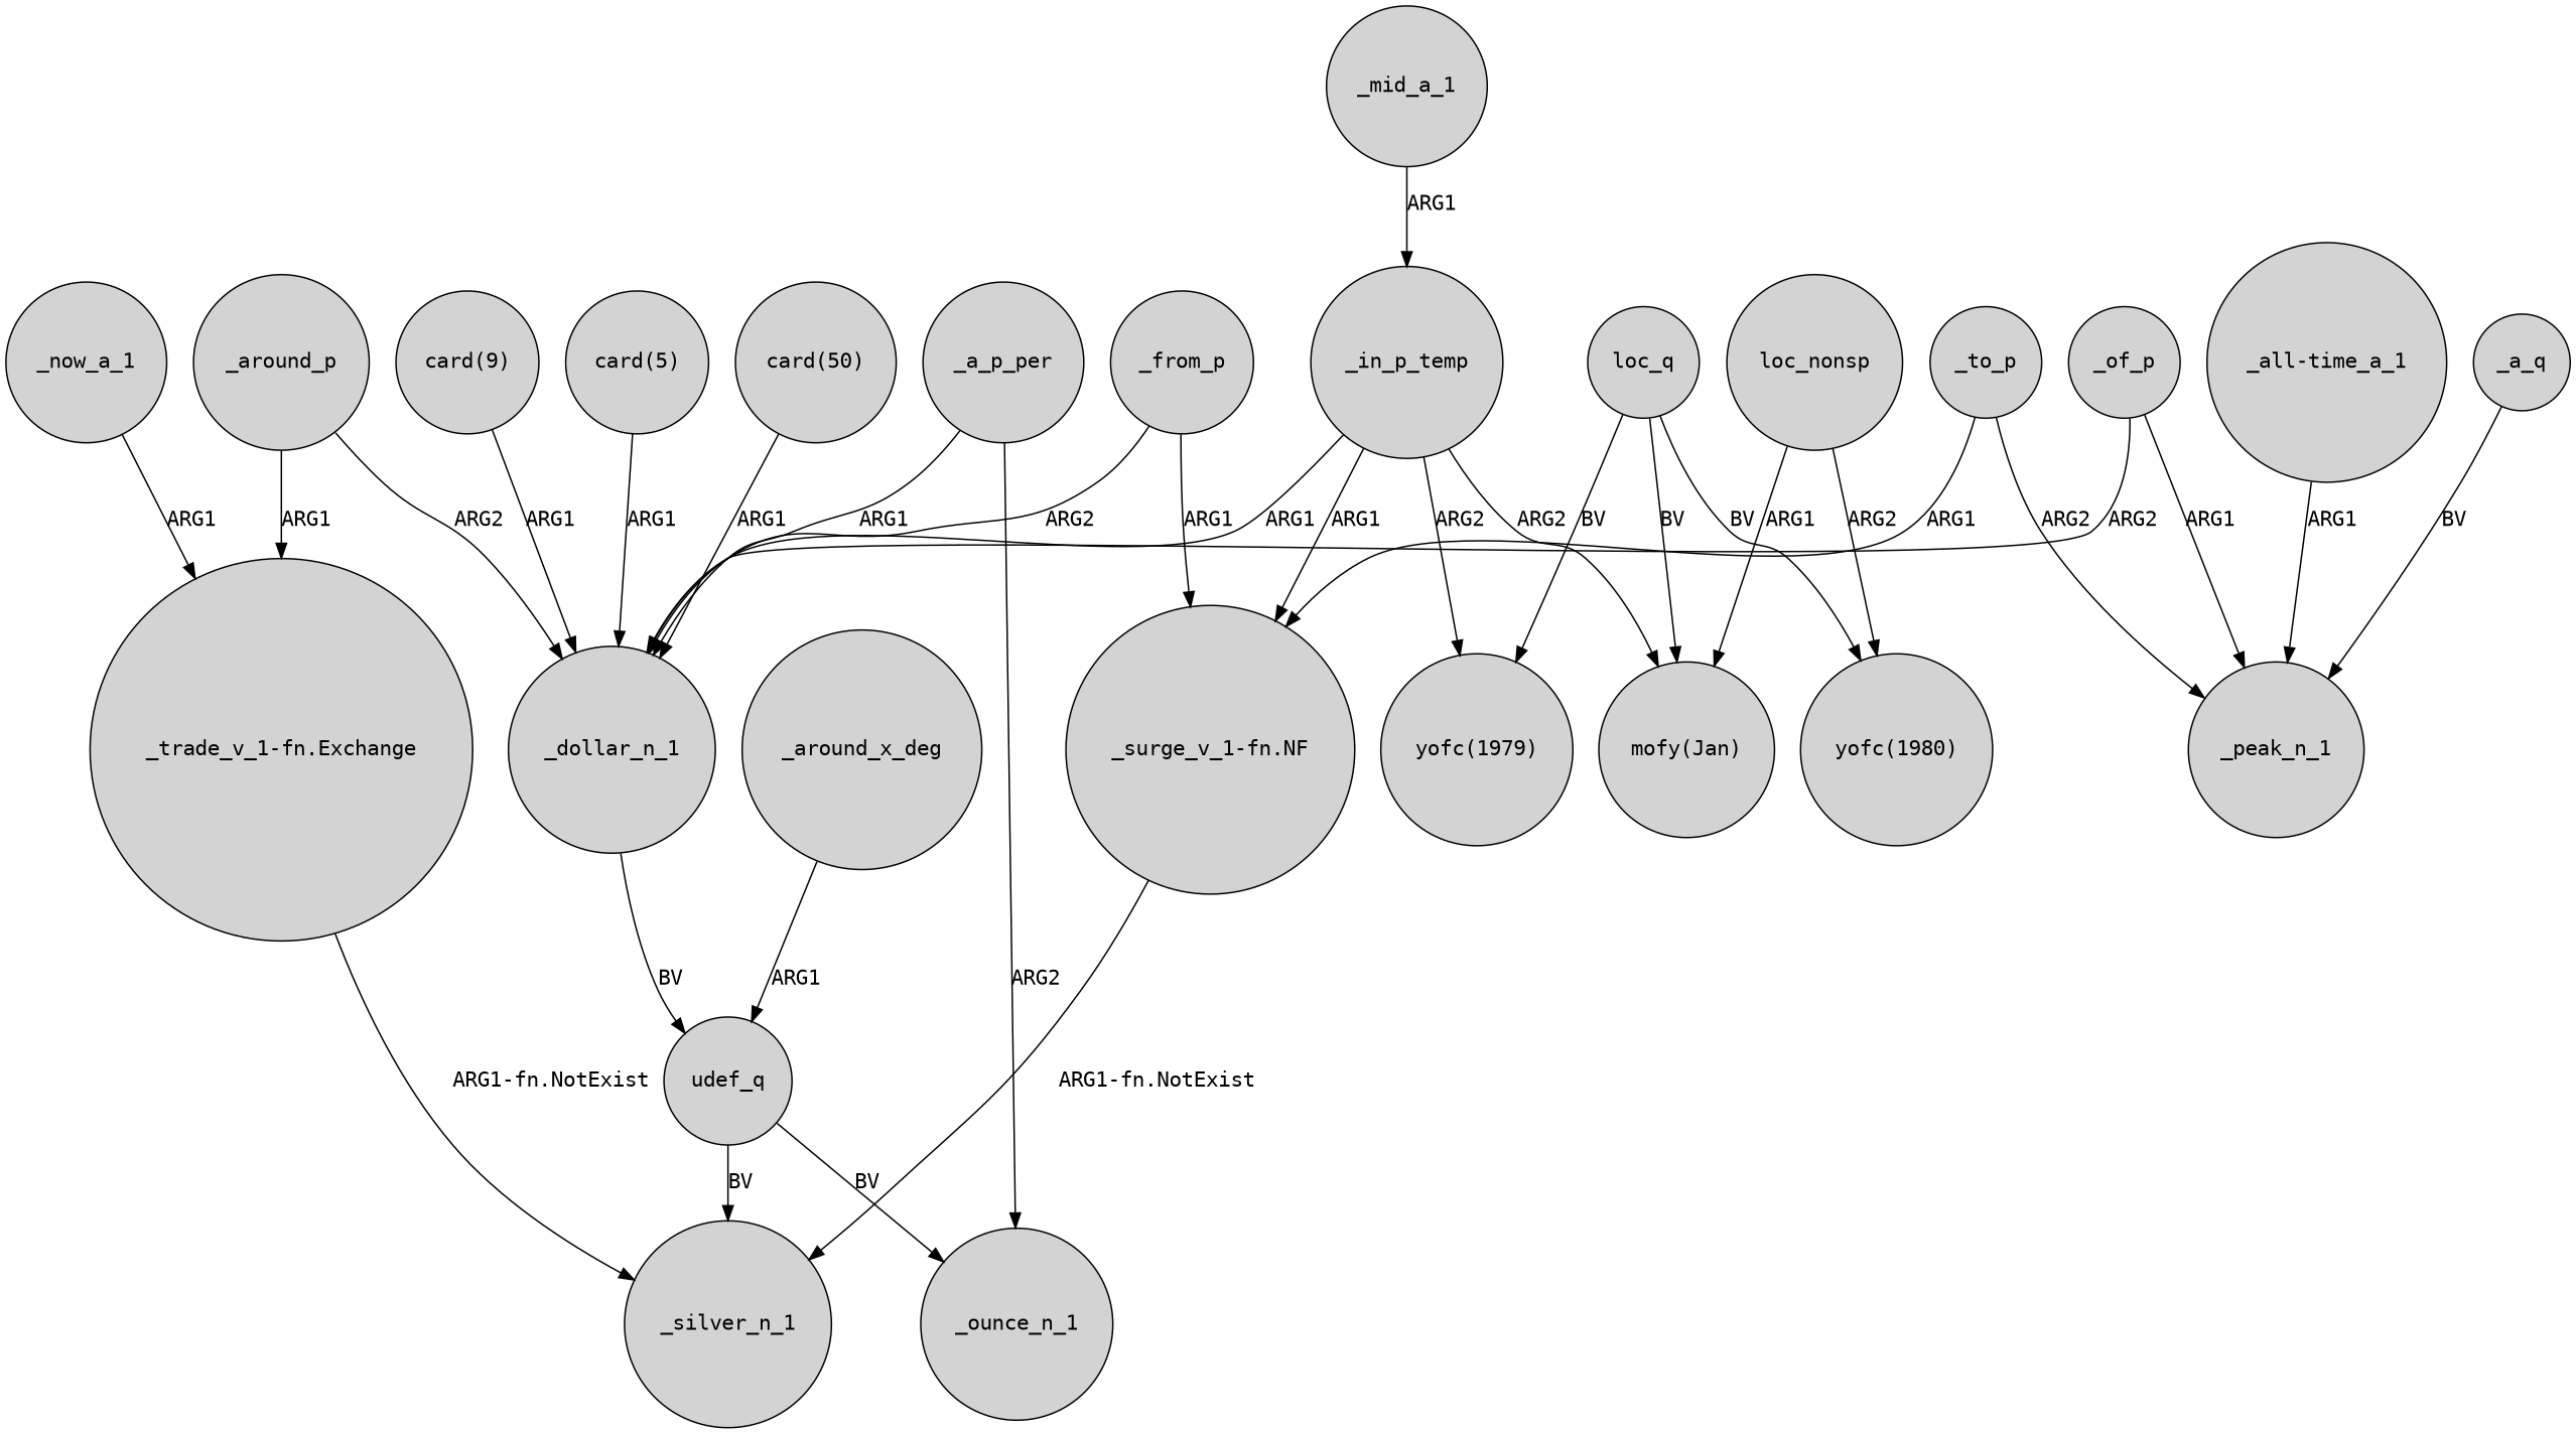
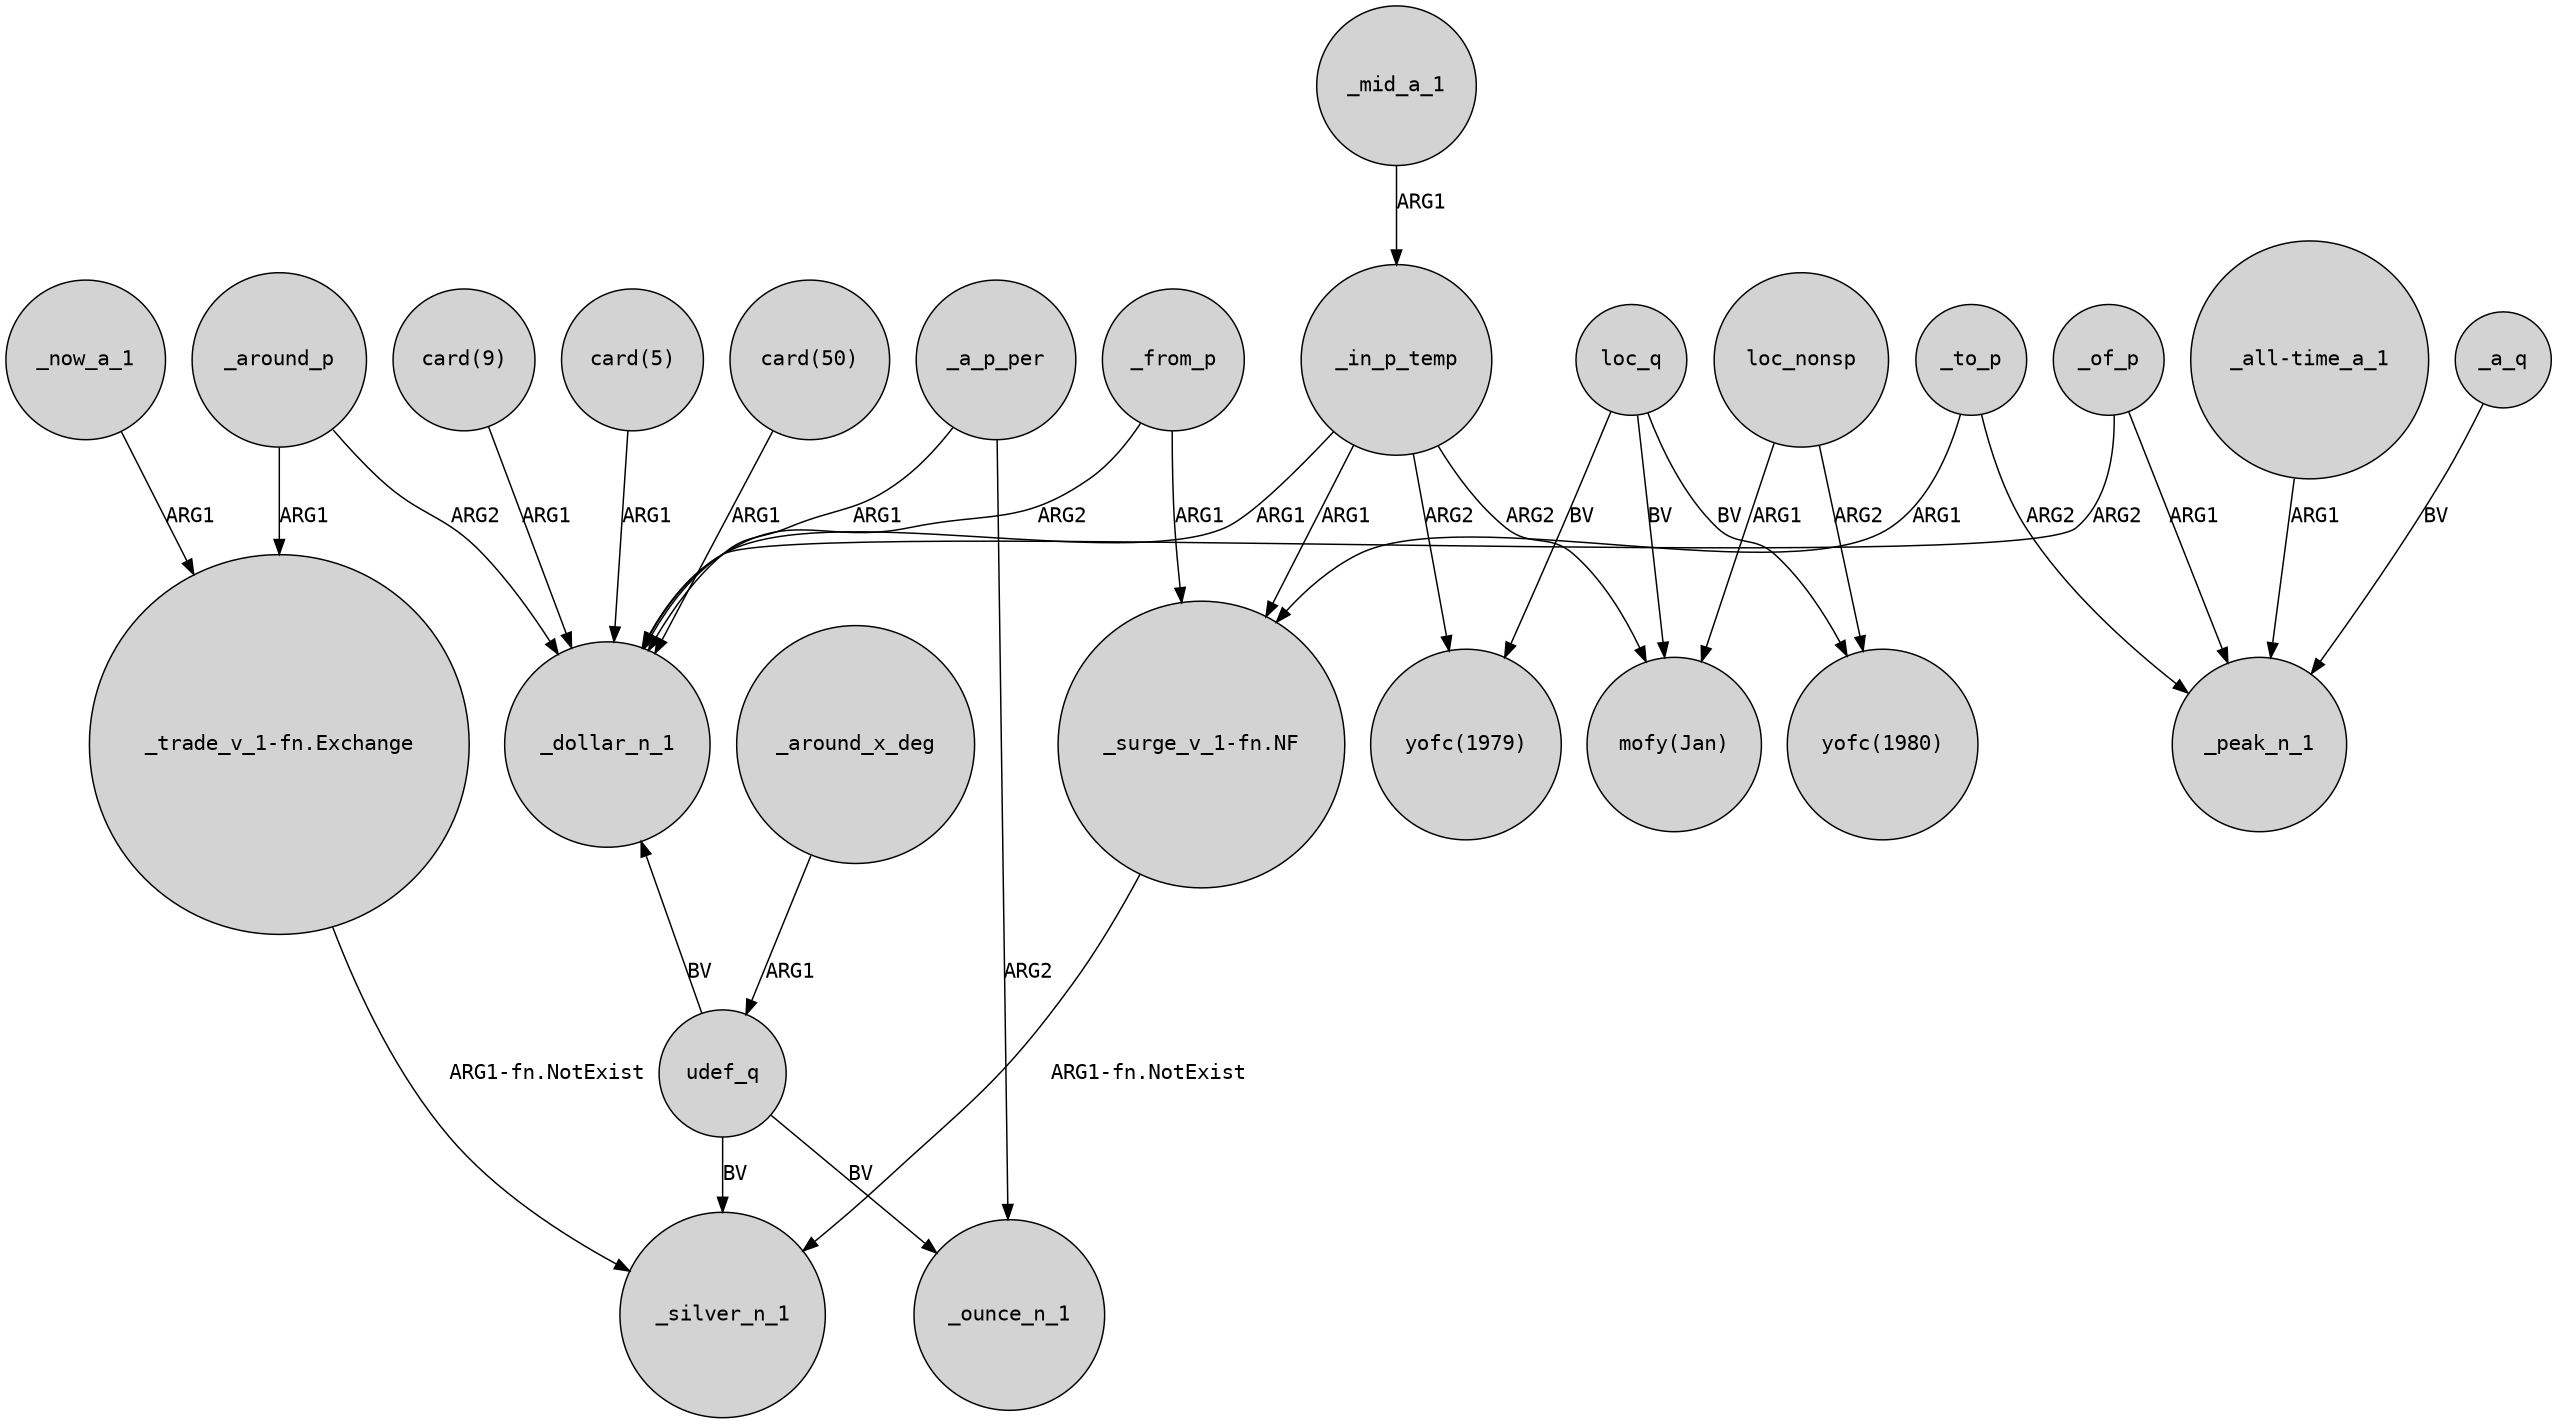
  digraph {
    fontname="DejaVu Sans Mono"
    node [fontname="DejaVu Sans Mono" shape=circle style=filled]
    edge [fontname="DejaVu Sans Mono"]
    _around_p
    "_trade_v_1-fn.Exchange"
    _dollar_n_1
    _silver_n_1
    "_surge_v_1-fn.NF"
    _from_p
    _in_p_temp
    "mofy(Jan)"
    "yofc(1979)"
    "card(50)"
    _to_p
    _peak_n_1
    udef_q
    _ounce_n_1
    n15 [label=loc_q]
    "yofc(1980)"
    _around_x_deg
    _now_a_1
    _a_p_per
    _mid_a_1
    _of_p
    "card(9)"
    loc_nonsp
    "card(5)"
    "_all-time_a_1"
    _a_q
    _around_p -> "_trade_v_1-fn.Exchange" [label=ARG1]
    _around_p -> _dollar_n_1 [label=ARG2]
    "_trade_v_1-fn.Exchange" -> _silver_n_1 [label="ARG1-fn.NotExist"]
    "_surge_v_1-fn.NF" -> _silver_n_1 [label="ARG1-fn.NotExist"]
    _from_p -> _dollar_n_1 [label=ARG2]
    _from_p -> "_surge_v_1-fn.NF" [label=ARG1]
    _in_p_temp -> _dollar_n_1 [label=ARG1]
    _in_p_temp -> "_surge_v_1-fn.NF" [label=ARG1]
    _in_p_temp -> "mofy(Jan)" [label=ARG2]
    _in_p_temp -> "yofc(1979)" [label=ARG2]
    "card(50)" -> _dollar_n_1 [label=ARG1]
    _to_p -> "_surge_v_1-fn.NF" [label=ARG1]
    _to_p -> _peak_n_1 [label=ARG2]
-   _dollar_n_1 -> udef_q [label=BV]
+   udef_q -> _dollar_n_1 [label=BV]
    udef_q -> _silver_n_1 [label=BV]
    udef_q -> _ounce_n_1 [label=BV]
    n15 -> "mofy(Jan)" [label=BV]
    n15 -> "yofc(1979)" [label=BV]
    n15 -> "yofc(1980)" [label=BV]
    _around_x_deg -> udef_q [label=ARG1]
    _now_a_1 -> "_trade_v_1-fn.Exchange" [label=ARG1]
    _a_p_per -> _dollar_n_1 [label=ARG1]
    _a_p_per -> _ounce_n_1 [label=ARG2]
    _mid_a_1 -> _in_p_temp [label=ARG1]
    _of_p -> _dollar_n_1 [label=ARG2]
    _of_p -> _peak_n_1 [label=ARG1]
    "card(9)" -> _dollar_n_1 [label=ARG1]
    loc_nonsp -> "mofy(Jan)" [label=ARG1]
    loc_nonsp -> "yofc(1980)" [label=ARG2]
    "card(5)" -> _dollar_n_1 [label=ARG1]
    "_all-time_a_1" -> _peak_n_1 [label=ARG1]
    _a_q -> _peak_n_1 [label=BV]
  }
